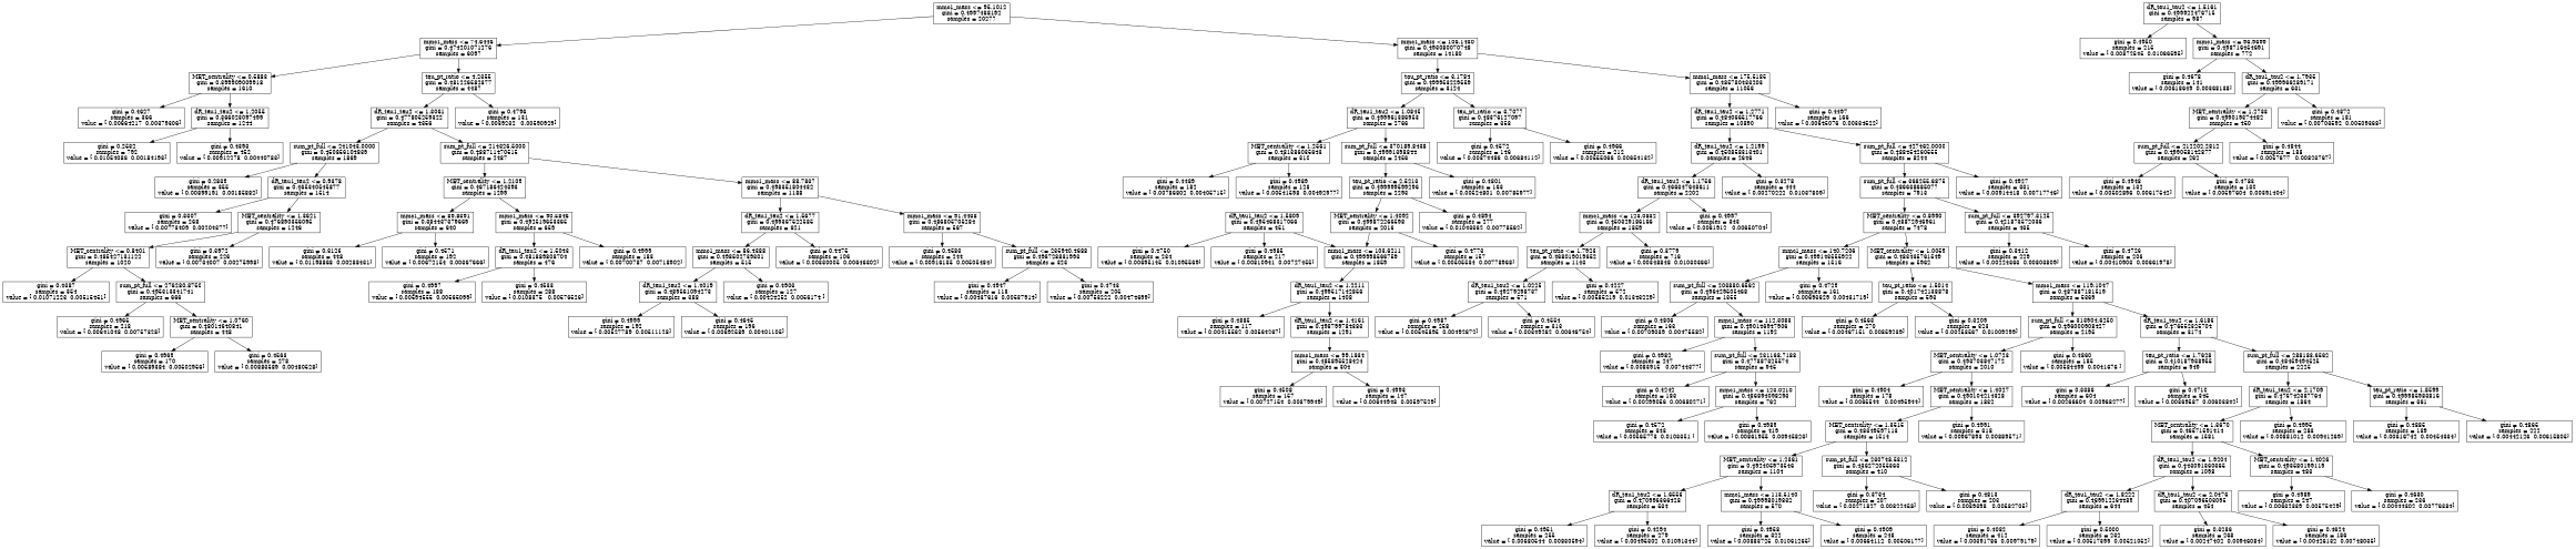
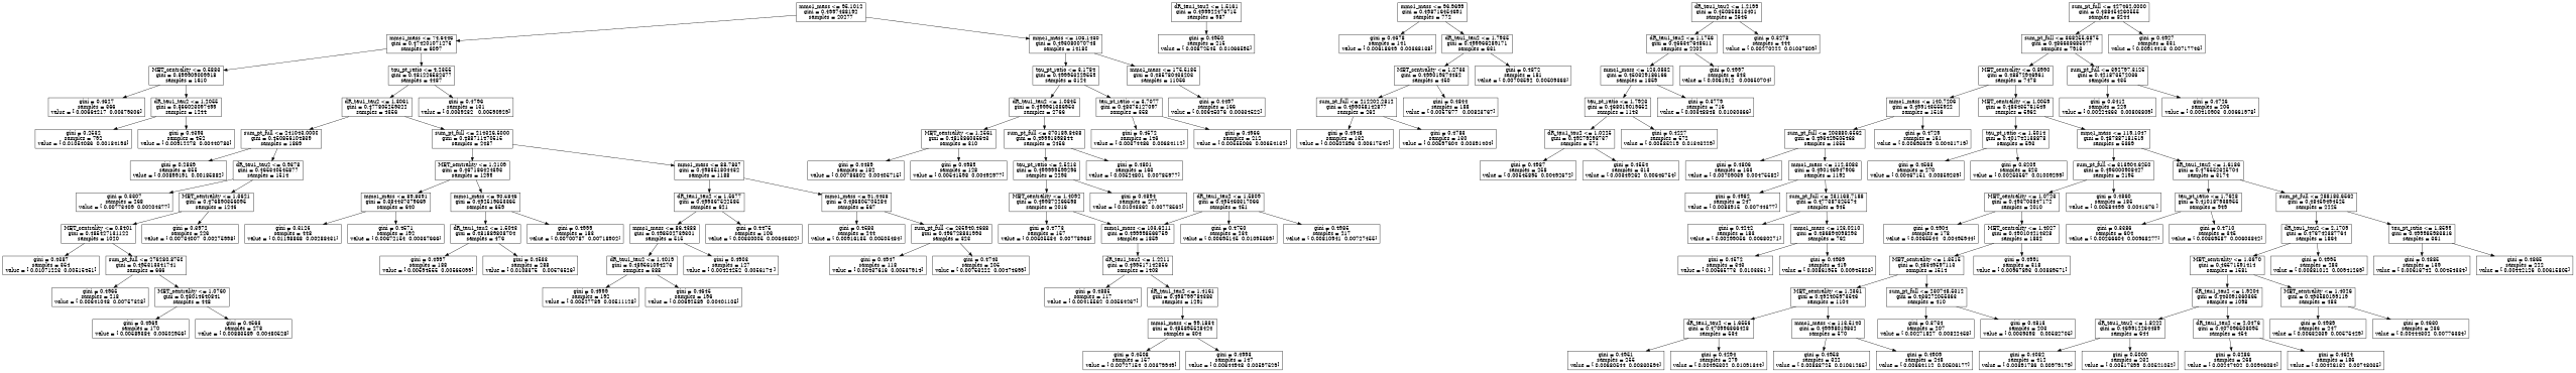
  digraph {
    node [shape=box]
    n1 [label="mmc1_mass <= 95.1012\ngini = 0.4997488192\nsamples = 20277"]
    n2 [label="mmc1_mass <= 74.6446\ngini = 0.474201071276\nsamples = 6097"]
    n3 [label="mmc1_mass <= 106.1430\ngini = 0.493080070748\nsamples = 14180"]
    n4 [label="MET_centrality <= 0.5883\ngini = 0.399909009918\nsamples = 1610"]
    n5 [label="tau_pt_ratio <= 4.2355\ngini = 0.481226582377\nsamples = 4487"]
    n6 [label="tau_pt_ratio <= 3.1784\ngini = 0.499953229559\nsamples = 3124"]
    n7 [label="mmc1_mass <= 175.5185\ngini = 0.485780433203\nsamples = 11056"]
    n8 [label="gini = 0.4627\nsamples = 366\nvalue = [ 0.00664217  0.00379306]"]
    n9 [label="dR_tau1_tau2 <= 1.2055\ngini = 0.366023097499\nsamples = 1244"]
    n10 [label="dR_tau1_tau2 <= 1.3061\ngini = 0.477805259322\nsamples = 4356"]
    n11 [label="gini = 0.4796\nsamples = 131\nvalue = [ 0.0039232   0.00590929]"]
    n12 [label="gini = 0.2532\nsamples = 792\nvalue = [ 0.01054086  0.00184193]"]
    n13 [label="gini = 0.4393\nsamples = 452\nvalue = [ 0.00912278  0.00440783]"]
    n14 [label="sum_pt_full <= 241043.0000\ngini = 0.450856104839\nsamples = 1869"]
    n15 [label="sum_pt_full <= 214326.5000\ngini = 0.488711470515\nsamples = 2487"]
    n16 [label="gini = 0.2839\nsamples = 355\nvalue = [ 0.00899191  0.00185882]"]
    n17 [label="dR_tau1_tau2 <= 0.9378\ngini = 0.465340545877\nsamples = 1514"]
    n18 [label="MET_centrality <= 1.2109\ngini = 0.467186424393\nsamples = 1299"]
    n19 [label="mmc1_mass <= 88.7837\ngini = 0.498351804432\nsamples = 1188"]
    n20 [label="gini = 0.3307\nsamples = 268\nvalue = [ 0.00773409  0.00204377]"]
    n21 [label="MET_centrality <= 1.3621\ngini = 0.476890356095\nsamples = 1246"]
    n22 [label="MET_centrality <= 0.8401\ngini = 0.485427131122\nsamples = 1020"]
    n23 [label="gini = 0.3972\nsamples = 226\nvalue = [ 0.00734007  0.00275998]"]
    n24 [label="gini = 0.4387\nsamples = 354\nvalue = [ 0.01071223  0.00515451]"]
    n25 [label="sum_pt_full <= 276280.8750\ngini = 0.495313341741\nsamples = 666"]
    n26 [label="gini = 0.4965\nsamples = 218\nvalue = [ 0.00641048  0.00757328]"]
    n27 [label="MET_centrality <= 1.0760\ngini = 0.48014640841\nsamples = 448"]
    n28 [label="gini = 0.4969\nsamples = 170\nvalue = [ 0.00589384  0.00502956]"]
    n29 [label="gini = 0.4563\nsamples = 278\nvalue = [ 0.00883589  0.00480528]"]
    n30 [label="mmc1_mass <= 89.8391\ngini = 0.384437379669\nsamples = 640"]
    n31 [label="mmc1_mass <= 90.5846\ngini = 0.492519653365\nsamples = 659"]
    n32 [label="dR_tau1_tau2 <= 1.5677\ngini = 0.499367522585\nsamples = 621"]
    n33 [label="mmc1_mass <= 91.4438\ngini = 0.486805705284\nsamples = 567"]
    n34 [label="gini = 0.3126\nsamples = 448\nvalue = [ 0.01198868  0.00288431]"]
    n35 [label="gini = 0.4571\nsamples = 192\nvalue = [ 0.00672154  0.00367666]"]
    n36 [label="dR_tau1_tau2 <= 1.5043\ngini = 0.481889808704\nsamples = 476"]
    n37 [label="gini = 0.4999\nsamples = 183\nvalue = [ 0.00700787  0.00718902]"]
    n38 [label="gini = 0.4997\nsamples = 188\nvalue = [ 0.00594555  0.00565099]"]
    n39 [label="gini = 0.4533\nsamples = 288\nvalue = [ 0.0108375   0.00576526]"]
    n40 [label="mmc1_mass <= 86.4388\ngini = 0.498502739301\nsamples = 515"]
    n41 [label="gini = 0.4475\nsamples = 106\nvalue = [ 0.00330005  0.00646302]"]
    n42 [label="gini = 0.4583\nsamples = 244\nvalue = [ 0.00916135  0.00505484]"]
    n43 [label="sum_pt_full <= 235940.4688\ngini = 0.496728831993\nsamples = 323"]
    n44 [label="dR_tau1_tau2 <= 1.4019\ngini = 0.489561094273\nsamples = 388"]
    n45 [label="gini = 0.4903\nsamples = 127\nvalue = [ 0.00424252  0.0056174 ]"]
    n46 [label="gini = 0.4999\nsamples = 192\nvalue = [ 0.00527789  0.00511128]"]
    n47 [label="gini = 0.4645\nsamples = 196\nvalue = [ 0.00692589  0.00401105]"]
    n48 [label="gini = 0.4947\nsamples = 118\nvalue = [ 0.00437616  0.00537914]"]
    n49 [label="gini = 0.4743\nsamples = 205\nvalue = [ 0.00753222  0.00474699]"]
    n50 [label="dR_tau1_tau2 <= 1.0845\ngini = 0.499961386953\nsamples = 2766"]
    n51 [label="tau_pt_ratio <= 3.7077\ngini = 0.48376127097\nsamples = 358"]
-   n52 [label="dR_tau1_tau2 <= 1.2771\ngini = 0.484066517766\nsamples = 10890"]
    n53 [label="gini = 0.4497\nsamples = 166\nvalue = [ 0.00645076  0.00334522]"]
    n54 [label="MET_centrality <= 1.2561\ngini = 0.481386035643\nsamples = 310"]
    n55 [label="sum_pt_full <= 370189.8438\ngini = 0.49991398844\nsamples = 2456"]
    n56 [label="gini = 0.4572\nsamples = 146\nvalue = [ 0.00374486  0.00684112]"]
    n57 [label="gini = 0.4966\nsamples = 212\nvalue = [ 0.00555066  0.00654132]"]
    n58 [label="gini = 0.4489\nsamples = 182\nvalue = [ 0.00786802  0.00405715]"]
    n59 [label="gini = 0.4989\nsamples = 128\nvalue = [ 0.00541598  0.00492977]"]
    n60 [label="tau_pt_ratio <= 2.5213\ngini = 0.499999599296\nsamples = 2293"]
    n61 [label="gini = 0.4801\nsamples = 163\nvalue = [ 0.00524801  0.00785977]"]
    n62 [label="MET_centrality <= 1.4092\ngini = 0.499872266598\nsamples = 2016"]
    n63 [label="gini = 0.4894\nsamples = 277\nvalue = [ 0.01043362  0.00778562]"]
    n64 [label="mmc1_mass <= 103.6211\ngini = 0.499998566759\nsamples = 1859"]
    n65 [label="gini = 0.4773\nsamples = 157\nvalue = [ 0.00505534  0.00778968]"]
    n66 [label="dR_tau1_tau2 <= 1.2211\ngini = 0.499517142856\nsamples = 1408"]
    n67 [label="gini = 0.4885\nsamples = 117\nvalue = [ 0.00415562  0.00564267]"]
    n68 [label="dR_tau1_tau2 <= 1.4161\ngini = 0.498799784383\nsamples = 1291"]
    n69 [label="dR_tau1_tau2 <= 1.5809\ngini = 0.495468317066\nsamples = 451"]
    n70 [label="gini = 0.4750\nsamples = 234\nvalue = [ 0.00695145  0.01095569]"]
    n71 [label="gini = 0.4985\nsamples = 217\nvalue = [ 0.00810941  0.00727455]"]
    n72 [label="mmc1_mass <= 99.1834\ngini = 0.485895528424\nsamples = 304"]
    n73 [label="gini = 0.4508\nsamples = 157\nvalue = [ 0.00727154  0.00379949]"]
    n74 [label="gini = 0.4993\nsamples = 147\nvalue = [ 0.00644948  0.00597529]"]
    n75 [label="dR_tau1_tau2 <= 1.5161\ngini = 0.499922476715\nsamples = 987"]
    n76 [label="gini = 0.4950\nsamples = 215\nvalue = [ 0.00872545  0.01066595]"]
    n77 [label="mmc1_mass <= 96.9699\ngini = 0.498716454691\nsamples = 772"]
    n78 [label="gini = 0.4678\nsamples = 141\nvalue = [ 0.00618649  0.00368138]"]
    n79 [label="dR_tau1_tau2 <= 1.7935\ngini = 0.499966289171\nsamples = 631"]
    n80 [label="MET_centrality <= 1.2733\ngini = 0.499019374482\nsamples = 450"]
    n81 [label="gini = 0.4872\nsamples = 181\nvalue = [ 0.00703592  0.00509368]"]
    n82 [label="sum_pt_full <= 212202.2812\ngini = 0.499058142877\nsamples = 262"]
    n83 [label="gini = 0.4844\nsamples = 188\nvalue = [ 0.0057677   0.00823767]"]
    n84 [label="gini = 0.4948\nsamples = 132\nvalue = [ 0.00502896  0.00617542]"]
    n85 [label="gini = 0.4783\nsamples = 130\nvalue = [ 0.00597604  0.00391404]"]
    n86 [label="dR_tau1_tau2 <= 1.2199\ngini = 0.450858313401\nsamples = 2646"]
    n87 [label="sum_pt_full <= 427462.0000\ngini = 0.488454260555\nsamples = 8244"]
    n88 [label="dR_tau1_tau2 <= 1.1756\ngini = 0.466347648611\nsamples = 2202"]
    n89 [label="gini = 0.3278\nsamples = 444\nvalue = [ 0.00270222  0.01037809]"]
    n90 [label="sum_pt_full <= 368255.6875\ngini = 0.486638685077\nsamples = 7913"]
    n91 [label="gini = 0.4927\nsamples = 331\nvalue = [ 0.00914418  0.00717746]"]
    n92 [label="mmc1_mass <= 123.0832\ngini = 0.450329186166\nsamples = 1859"]
    n93 [label="gini = 0.4997\nsamples = 343\nvalue = [ 0.0061912   0.00650704]"]
    n94 [label="tau_pt_ratio <= 1.7923\ngini = 0.468019019652\nsamples = 1143"]
    n95 [label="gini = 0.3779\nsamples = 716\nvalue = [ 0.00348848  0.01030366]"]
    n96 [label="dR_tau1_tau2 <= 1.0225\ngini = 0.49279298737\nsamples = 571"]
    n97 [label="gini = 0.4227\nsamples = 572\nvalue = [ 0.00585219  0.01343229]"]
    n98 [label="gini = 0.4987\nsamples = 258\nvalue = [ 0.00545895  0.00492672]"]
    n99 [label="gini = 0.4554\nsamples = 313\nvalue = [ 0.00349262  0.00646754]"]
    n100 [label="MET_centrality <= 0.8990\ngini = 0.48872946961\nsamples = 7478"]
    n101 [label="sum_pt_full <= 392797.3125\ngini = 0.421873572036\nsamples = 435"]
    n102 [label="mmc1_mass <= 140.7206\ngini = 0.499143555922\nsamples = 1516"]
    n103 [label="MET_centrality <= 1.0059\ngini = 0.483435761549\nsamples = 5962"]
    n104 [label="gini = 0.3412\nsamples = 229\nvalue = [ 0.00224363  0.00803809]"]
    n105 [label="gini = 0.4726\nsamples = 206\nvalue = [ 0.00410903  0.00661978]"]
    n106 [label="sum_pt_full <= 203880.6562\ngini = 0.496429505468\nsamples = 1355"]
    n107 [label="gini = 0.4729\nsamples = 161\nvalue = [ 0.00693629  0.00431719]"]
    n108 [label="tau_pt_ratio <= 1.5014\ngini = 0.401742138878\nsamples = 593"]
    n109 [label="mmc1_mass <= 119.1047\ngini = 0.487887181519\nsamples = 5369"]
    n110 [label="gini = 0.4806\nsamples = 163\nvalue = [ 0.00709039  0.00475582]"]
    n111 [label="mmc1_mass <= 112.3083\ngini = 0.490146947906\nsamples = 1192"]
    n112 [label="gini = 0.4982\nsamples = 247\nvalue = [ 0.0083915   0.00744377]"]
    n113 [label="sum_pt_full <= 231168.7188\ngini = 0.477387325574\nsamples = 945"]
    n114 [label="gini = 0.4242\nsamples = 183\nvalue = [ 0.00299056  0.00680271]"]
    n115 [label="mmc1_mass <= 123.0210\ngini = 0.486894098293\nsamples = 762"]
    n116 [label="gini = 0.4572\nsamples = 343\nvalue = [ 0.00565773  0.0103351 ]"]
    n117 [label="gini = 0.4989\nsamples = 419\nvalue = [ 0.00861955  0.00945823]"]
    n118 [label="gini = 0.4563\nsamples = 270\nvalue = [ 0.00467151  0.00859239]"]
    n119 [label="gini = 0.3209\nsamples = 323\nvalue = [ 0.00253567  0.01009299]"]
    n120 [label="sum_pt_full <= 313904.6250\ngini = 0.496000908427\nsamples = 2195"]
    n121 [label="dR_tau1_tau2 <= 1.6186\ngini = 0.476552325704\nsamples = 3174"]
    n122 [label="MET_centrality <= 1.0723\ngini = 0.493703847172\nsamples = 2010"]
    n123 [label="gini = 0.4860\nsamples = 185\nvalue = [ 0.00584499  0.0041676 ]"]
    n124 [label="tau_pt_ratio <= 1.7628\ngini = 0.410187938955\nsamples = 949"]
    n125 [label="sum_pt_full <= 288183.6562\ngini = 0.48459494525\nsamples = 2225"]
    n126 [label="gini = 0.4904\nsamples = 178\nvalue = [ 0.0065544   0.00495944]"]
    n127 [label="MET_centrality <= 1.4027\ngini = 0.490104214328\nsamples = 1832"]
    n128 [label="MET_centrality <= 1.3515\ngini = 0.48349597113\nsamples = 1514"]
    n129 [label="gini = 0.4991\nsamples = 318\nvalue = [ 0.00967893  0.00889571]"]
    n130 [label="MET_centrality <= 1.2361\ngini = 0.492405973546\nsamples = 1104"]
    n131 [label="sum_pt_full <= 230748.5312\ngini = 0.436272055363\nsamples = 410"]
    n132 [label="dR_tau1_tau2 <= 1.6556\ngini = 0.470996366428\nsamples = 534"]
    n133 [label="mmc1_mass <= 113.5140\ngini = 0.49998019832\nsamples = 570"]
    n134 [label="gini = 0.3734\nsamples = 207\nvalue = [ 0.00271827  0.00822458]"]
    n135 [label="gini = 0.4813\nsamples = 203\nvalue = [ 0.0039398   0.00582705]"]
    n136 [label="gini = 0.4951\nsamples = 255\nvalue = [ 0.00680544  0.00830594]"]
    n137 [label="gini = 0.4294\nsamples = 279\nvalue = [ 0.00495302  0.01091344]"]
    n138 [label="gini = 0.4958\nsamples = 322\nvalue = [ 0.00883725  0.01061265]"]
    n139 [label="gini = 0.4909\nsamples = 248\nvalue = [ 0.00664112  0.00506177]"]
    n140 [label="gini = 0.3386\nsamples = 604\nvalue = [ 0.00266604  0.00968277]"]
    n141 [label="gini = 0.4710\nsamples = 345\nvalue = [ 0.00369587  0.00603842]"]
    n142 [label="dR_tau1_tau2 <= 2.1709\ngini = 0.476742387764\nsamples = 1864"]
    n143 [label="tau_pt_ratio <= 1.8599\ngini = 0.499985983816\nsamples = 361"]
    n144 [label="MET_centrality <= 1.3670\ngini = 0.46571591414\nsamples = 1581"]
    n145 [label="gini = 0.4995\nsamples = 283\nvalue = [ 0.00881012  0.00941269]"]
    n146 [label="gini = 0.4885\nsamples = 139\nvalue = [ 0.00616742  0.00454334]"]
    n147 [label="gini = 0.4865\nsamples = 222\nvalue = [ 0.00442126  0.00615805]"]
    n148 [label="dR_tau1_tau2 <= 1.9204\ngini = 0.443091360365\nsamples = 1098"]
    n149 [label="MET_centrality <= 1.4026\ngini = 0.493580199119\nsamples = 483"]
    n150 [label="dR_tau1_tau2 <= 1.8222\ngini = 0.469912264489\nsamples = 644"]
    n151 [label="dR_tau1_tau2 <= 2.0476\ngini = 0.407096503095\nsamples = 454"]
    n152 [label="gini = 0.4989\nsamples = 247\nvalue = [ 0.00632339  0.00575429]"]
    n153 [label="gini = 0.4630\nsamples = 236\nvalue = [ 0.00444302  0.00776384]"]
    n154 [label="gini = 0.4082\nsamples = 412\nvalue = [ 0.00391786  0.00979179]"]
    n155 [label="gini = 0.5000\nsamples = 232\nvalue = [ 0.00517399  0.00521052]"]
    n156 [label="gini = 0.3286\nsamples = 268\nvalue = [ 0.00247402  0.00946084]"]
    n157 [label="gini = 0.4624\nsamples = 186\nvalue = [ 0.00426132  0.00748035]"]
    n1 -> n2
    n1 -> n3
    n2 -> n4
    n2 -> n5
    n3 -> n6
    n3 -> n7
    n4 -> n8
    n4 -> n9
    n5 -> n10
    n5 -> n11
    n6 -> n50
    n6 -> n51
-   n7 -> n52
    n7 -> n53
    n9 -> n12
    n9 -> n13
    n10 -> n14
    n10 -> n15
    n14 -> n16
    n14 -> n17
    n15 -> n18
    n15 -> n19
    n17 -> n20
    n17 -> n21
    n18 -> n30
    n18 -> n31
    n19 -> n32
    n19 -> n33
    n21 -> n22
    n21 -> n23
    n22 -> n24
    n22 -> n25
    n25 -> n26
    n25 -> n27
    n27 -> n28
    n27 -> n29
    n30 -> n34
    n30 -> n35
    n31 -> n36
    n31 -> n37
    n32 -> n40
    n32 -> n41
    n33 -> n42
    n33 -> n43
    n36 -> n38
    n36 -> n39
    n40 -> n44
    n40 -> n45
    n43 -> n48
    n43 -> n49
    n44 -> n46
    n44 -> n47
    n50 -> n54
    n50 -> n55
    n51 -> n56
    n51 -> n57
-   n52 -> n86
-   n52 -> n87
    n54 -> n58
    n54 -> n59
    n55 -> n60
    n55 -> n61
    n60 -> n62
    n60 -> n63
    n62 -> n64
    n62 -> n65
    n64 -> n66
    n66 -> n67
    n66 -> n68
    n68 -> n72
    n69 -> n64
    n69 -> n70
    n69 -> n71
    n72 -> n73
    n72 -> n74
    n75 -> n76
-   n75 -> n77
    n77 -> n78
    n77 -> n79
    n79 -> n80
    n79 -> n81
    n80 -> n82
    n80 -> n83
    n82 -> n84
    n82 -> n85
    n86 -> n88
    n86 -> n89
    n87 -> n90
    n87 -> n91
    n88 -> n92
    n88 -> n93
    n90 -> n100
    n90 -> n101
    n92 -> n94
    n92 -> n95
    n94 -> n96
    n94 -> n97
    n96 -> n98
    n96 -> n99
    n100 -> n102
    n100 -> n103
    n101 -> n104
    n101 -> n105
    n102 -> n106
    n102 -> n107
    n103 -> n108
    n103 -> n109
    n106 -> n110
    n106 -> n111
    n108 -> n118
    n108 -> n119
    n109 -> n120
    n109 -> n121
    n111 -> n112
    n111 -> n113
    n113 -> n114
    n113 -> n115
    n115 -> n116
    n115 -> n117
    n120 -> n122
    n120 -> n123
    n121 -> n124
    n121 -> n125
    n122 -> n126
    n122 -> n127
    n124 -> n140
    n124 -> n141
    n125 -> n142
    n125 -> n143
    n127 -> n128
    n127 -> n129
    n128 -> n130
    n128 -> n131
    n130 -> n132
    n130 -> n133
    n131 -> n134
    n131 -> n135
    n132 -> n136
    n132 -> n137
    n133 -> n138
    n133 -> n139
    n142 -> n144
    n142 -> n145
    n143 -> n146
    n143 -> n147
    n144 -> n148
    n144 -> n149
    n148 -> n150
    n148 -> n151
    n149 -> n152
    n149 -> n153
    n150 -> n154
    n150 -> n155
    n151 -> n156
    n151 -> n157
  }
